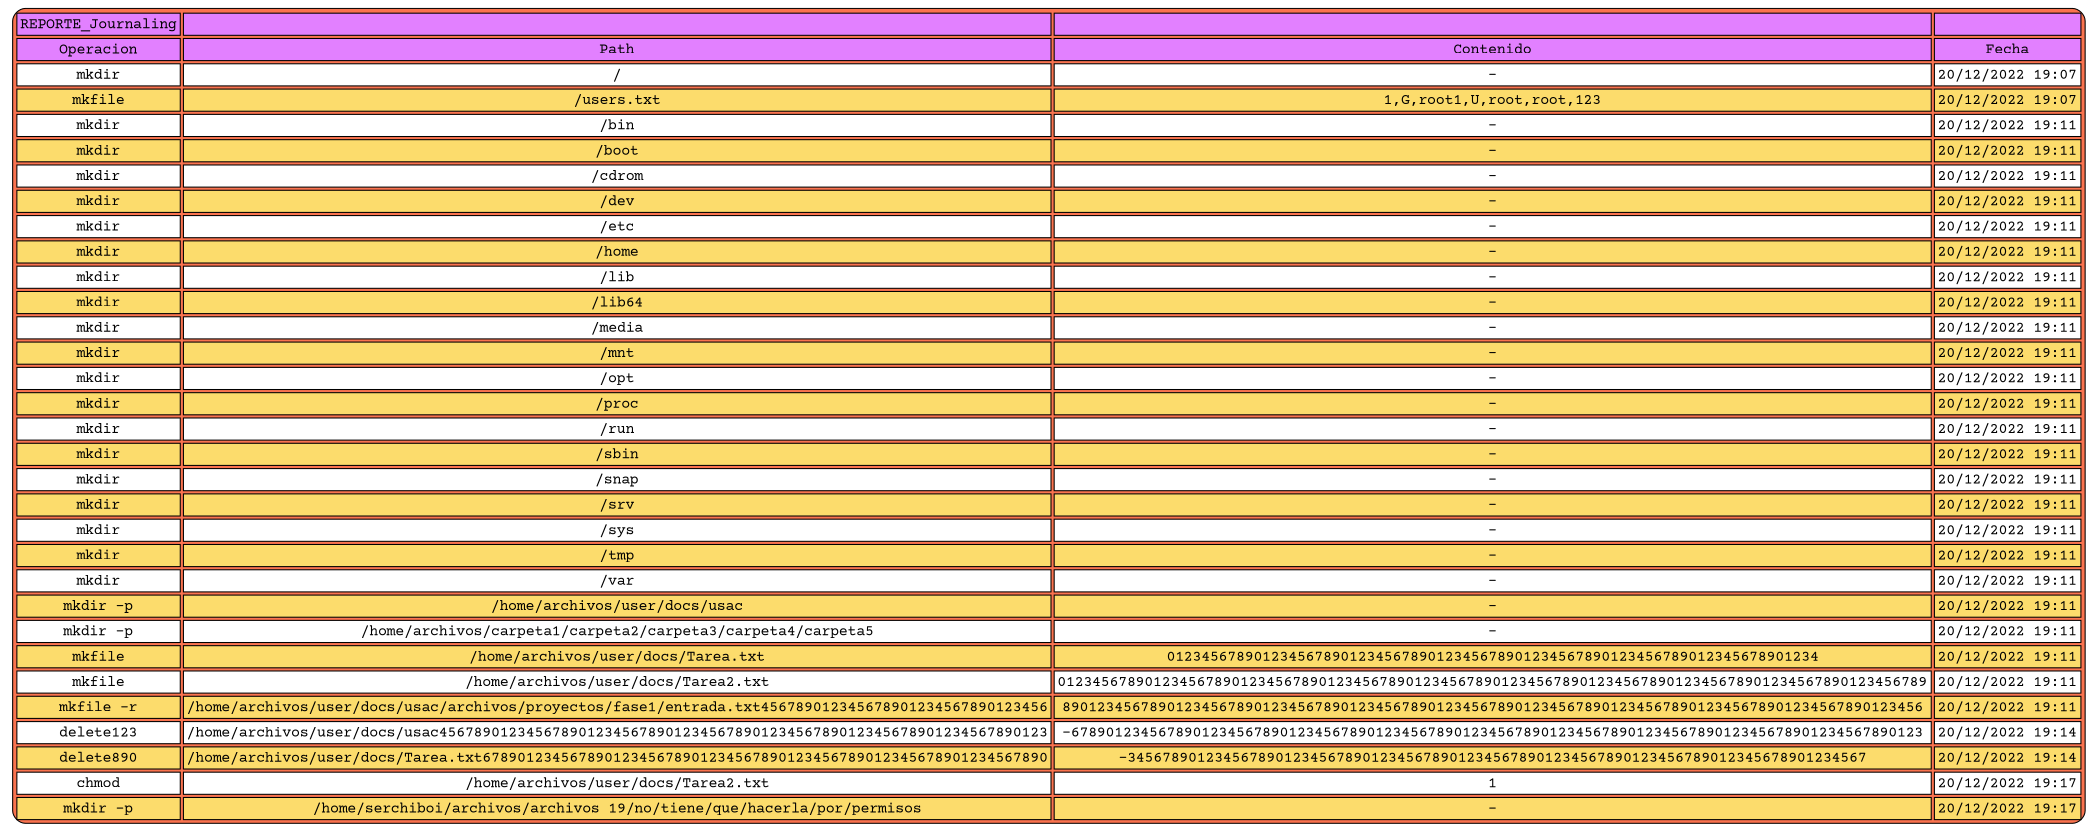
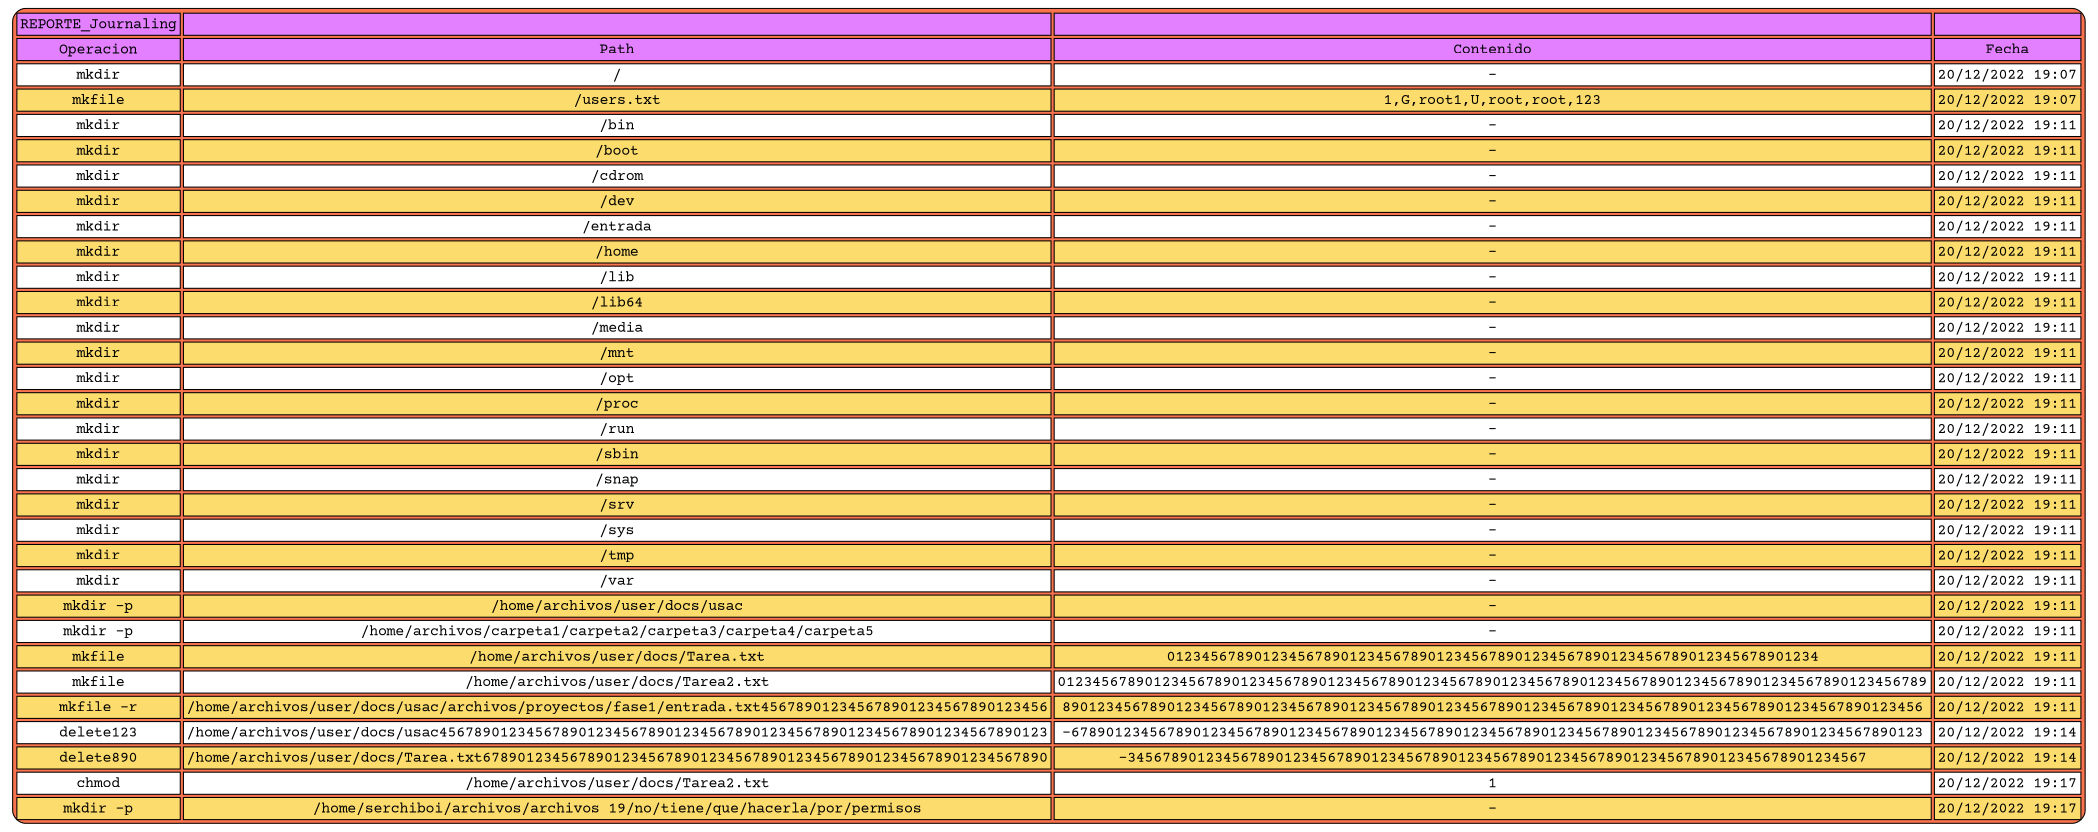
  digraph {
    rankdir=LR
    fontname="Courier Prime"
-   n1 [label=< <TABLE cellspacing="3" cellpadding="2" style="rounded" bgcolor="#fa734f"> <TR>   <TD bgcolor="#e280ff">REPORTE_Journaling</TD>   <TD bgcolor="#e280ff"></TD>   <TD bgcolor="#e280ff"></TD>   <TD bgcolor="#e280ff"></TD>   </TR><TR>   <TD bgcolor="#e280ff">Operacion</TD>   <TD bgcolor="#e280ff">Path</TD>   <TD bgcolor="#e280ff">Contenido</TD>   <TD bgcolor="#e280ff">Fecha</TD>   </TR><TR>   <TD bgcolor="#ffffff">mkdir</TD>   <TD bgcolor="#ffffff">/</TD>   <TD bgcolor="#ffffff">-</TD>   <TD bgcolor="#ffffff">20/12/2022 19:07</TD>   </TR><TR>   <TD bgcolor="#fcdc6c">mkfile</TD>   <TD bgcolor="#fcdc6c">/users.txt</TD>   <TD bgcolor="#fcdc6c">1,G,root1,U,root,root,123</TD>   <TD bgcolor="#fcdc6c">20/12/2022 19:07</TD>   </TR><TR>   <TD bgcolor="#ffffff">mkdir</TD>   <TD bgcolor="#ffffff">/bin</TD>   <TD bgcolor="#ffffff">-</TD>   <TD bgcolor="#ffffff">20/12/2022 19:11</TD>   </TR><TR>   <TD bgcolor="#fcdc6c">mkdir</TD>   <TD bgcolor="#fcdc6c">/boot</TD>   <TD bgcolor="#fcdc6c">-</TD>   <TD bgcolor="#fcdc6c">20/12/2022 19:11</TD>   </TR><TR>   <TD bgcolor="#ffffff">mkdir</TD>   <TD bgcolor="#ffffff">/cdrom</TD>   <TD bgcolor="#ffffff">-</TD>   <TD bgcolor="#ffffff">20/12/2022 19:11</TD>   </TR><TR>   <TD bgcolor="#fcdc6c">mkdir</TD>   <TD bgcolor="#fcdc6c">/dev</TD>   <TD bgcolor="#fcdc6c">-</TD>   <TD bgcolor="#fcdc6c">20/12/2022 19:11</TD>   </TR><TR>   <TD bgcolor="#ffffff">mkdir</TD>   <TD bgcolor="#ffffff">/etc</TD>   <TD bgcolor="#ffffff">-</TD>   <TD bgcolor="#ffffff">20/12/2022 19:11</TD>   </TR><TR>   <TD bgcolor="#fcdc6c">mkdir</TD>   <TD bgcolor="#fcdc6c">/home</TD>   <TD bgcolor="#fcdc6c">-</TD>   <TD bgcolor="#fcdc6c">20/12/2022 19:11</TD>   </TR><TR>   <TD bgcolor="#ffffff">mkdir</TD>   <TD bgcolor="#ffffff">/lib</TD>   <TD bgcolor="#ffffff">-</TD>   <TD bgcolor="#ffffff">20/12/2022 19:11</TD>   </TR><TR>   <TD bgcolor="#fcdc6c">mkdir</TD>   <TD bgcolor="#fcdc6c">/lib64</TD>   <TD bgcolor="#fcdc6c">-</TD>   <TD bgcolor="#fcdc6c">20/12/2022 19:11</TD>   </TR><TR>   <TD bgcolor="#ffffff">mkdir</TD>   <TD bgcolor="#ffffff">/media</TD>   <TD bgcolor="#ffffff">-</TD>   <TD bgcolor="#ffffff">20/12/2022 19:11</TD>   </TR><TR>   <TD bgcolor="#fcdc6c">mkdir</TD>   <TD bgcolor="#fcdc6c">/mnt</TD>   <TD bgcolor="#fcdc6c">-</TD>   <TD bgcolor="#fcdc6c">20/12/2022 19:11</TD>   </TR><TR>   <TD bgcolor="#ffffff">mkdir</TD>   <TD bgcolor="#ffffff">/opt</TD>   <TD bgcolor="#ffffff">-</TD>   <TD bgcolor="#ffffff">20/12/2022 19:11</TD>   </TR><TR>   <TD bgcolor="#fcdc6c">mkdir</TD>   <TD bgcolor="#fcdc6c">/proc</TD>   <TD bgcolor="#fcdc6c">-</TD>   <TD bgcolor="#fcdc6c">20/12/2022 19:11</TD>   </TR><TR>   <TD bgcolor="#ffffff">mkdir</TD>   <TD bgcolor="#ffffff">/run</TD>   <TD bgcolor="#ffffff">-</TD>   <TD bgcolor="#ffffff">20/12/2022 19:11</TD>   </TR><TR>   <TD bgcolor="#fcdc6c">mkdir</TD>   <TD bgcolor="#fcdc6c">/sbin</TD>   <TD bgcolor="#fcdc6c">-</TD>   <TD bgcolor="#fcdc6c">20/12/2022 19:11</TD>   </TR><TR>   <TD bgcolor="#ffffff">mkdir</TD>   <TD bgcolor="#ffffff">/snap</TD>   <TD bgcolor="#ffffff">-</TD>   <TD bgcolor="#ffffff">20/12/2022 19:11</TD>   </TR><TR>   <TD bgcolor="#fcdc6c">mkdir</TD>   <TD bgcolor="#fcdc6c">/srv</TD>   <TD bgcolor="#fcdc6c">-</TD>   <TD bgcolor="#fcdc6c">20/12/2022 19:11</TD>   </TR><TR>   <TD bgcolor="#ffffff">mkdir</TD>   <TD bgcolor="#ffffff">/sys</TD>   <TD bgcolor="#ffffff">-</TD>   <TD bgcolor="#ffffff">20/12/2022 19:11</TD>   </TR><TR>   <TD bgcolor="#fcdc6c">mkdir</TD>   <TD bgcolor="#fcdc6c">/tmp</TD>   <TD bgcolor="#fcdc6c">-</TD>   <TD bgcolor="#fcdc6c">20/12/2022 19:11</TD>   </TR><TR>   <TD bgcolor="#ffffff">mkdir</TD>   <TD bgcolor="#ffffff">/var</TD>   <TD bgcolor="#ffffff">-</TD>   <TD bgcolor="#ffffff">20/12/2022 19:11</TD>   </TR><TR>   <TD bgcolor="#fcdc6c">mkdir -p</TD>   <TD bgcolor="#fcdc6c">/home/archivos/user/docs/usac</TD>   <TD bgcolor="#fcdc6c">-</TD>   <TD bgcolor="#fcdc6c">20/12/2022 19:11</TD>   </TR><TR>   <TD bgcolor="#ffffff">mkdir -p</TD>   <TD bgcolor="#ffffff">/home/archivos/carpeta1/carpeta2/carpeta3/carpeta4/carpeta5</TD>   <TD bgcolor="#ffffff">-</TD>   <TD bgcolor="#ffffff">20/12/2022 19:11</TD>   </TR><TR>   <TD bgcolor="#fcdc6c">mkfile</TD>   <TD bgcolor="#fcdc6c">/home/archivos/user/docs/Tarea.txt</TD>   <TD bgcolor="#fcdc6c">012345678901234567890123456789012345678901234567890123456789012345678901234</TD>   <TD bgcolor="#fcdc6c">20/12/2022 19:11</TD>   </TR><TR>   <TD bgcolor="#ffffff">mkfile</TD>   <TD bgcolor="#ffffff">/home/archivos/user/docs/Tarea2.txt</TD>   <TD bgcolor="#ffffff">0123456789012345678901234567890123456789012345678901234567890123456789012345678901234567890123456789</TD>   <TD bgcolor="#ffffff">20/12/2022 19:11</TD>   </TR><TR>   <TD bgcolor="#fcdc6c">mkfile -r</TD>   <TD bgcolor="#fcdc6c">/home/archivos/user/docs/usac/archivos/proyectos/fase1/entrada.txt456789012345678901234567890123456</TD>   <TD bgcolor="#fcdc6c">890123456789012345678901234567890123456789012345678901234567890123456789012345678901234567890123456</TD>   <TD bgcolor="#fcdc6c">20/12/2022 19:11</TD>   </TR><TR>   <TD bgcolor="#ffffff">delete123</TD>   <TD bgcolor="#ffffff">/home/archivos/user/docs/usac4567890123456789012345678901234567890123456789012345678901234567890123</TD>   <TD bgcolor="#ffffff">-67890123456789012345678901234567890123456789012345678901234567890123456789012345678901234567890123</TD>   <TD bgcolor="#ffffff">20/12/2022 19:14</TD>   </TR><TR>   <TD bgcolor="#fcdc6c">delete890</TD>   <TD bgcolor="#fcdc6c">/home/archivos/user/docs/Tarea.txt67890123456789012345678901234567890123456789012345678901234567890</TD>   <TD bgcolor="#fcdc6c">-3456789012345678901234567890123456789012345678901234567890123456789012345678901234567</TD>   <TD bgcolor="#fcdc6c">20/12/2022 19:14</TD>   </TR><TR>   <TD bgcolor="#ffffff">chmod</TD>   <TD bgcolor="#ffffff">/home/archivos/user/docs/Tarea2.txt</TD>   <TD bgcolor="#ffffff">1</TD>   <TD bgcolor="#ffffff">20/12/2022 19:17</TD>   </TR><TR>   <TD bgcolor="#fcdc6c">mkdir -p</TD>   <TD bgcolor="#fcdc6c">/home/serchiboi/archivos/archivos 19/no/tiene/que/hacerla/por/permisos</TD>   <TD bgcolor="#fcdc6c">-</TD>   <TD bgcolor="#fcdc6c">20/12/2022 19:17</TD>   </TR> </TABLE>> shape=none fontname="Courier Prime"]
+   n1 [label=< <TABLE cellspacing="3" cellpadding="2" style="rounded" bgcolor="#fa734f"> <TR>   <TD bgcolor="#e280ff">REPORTE_Journaling</TD>   <TD bgcolor="#e280ff"></TD>   <TD bgcolor="#e280ff"></TD>   <TD bgcolor="#e280ff"></TD>   </TR><TR>   <TD bgcolor="#e280ff">Operacion</TD>   <TD bgcolor="#e280ff">Path</TD>   <TD bgcolor="#e280ff">Contenido</TD>   <TD bgcolor="#e280ff">Fecha</TD>   </TR><TR>   <TD bgcolor="#ffffff">mkdir</TD>   <TD bgcolor="#ffffff">/</TD>   <TD bgcolor="#ffffff">-</TD>   <TD bgcolor="#ffffff">20/12/2022 19:07</TD>   </TR><TR>   <TD bgcolor="#fcdc6c">mkfile</TD>   <TD bgcolor="#fcdc6c">/users.txt</TD>   <TD bgcolor="#fcdc6c">1,G,root1,U,root,root,123</TD>   <TD bgcolor="#fcdc6c">20/12/2022 19:07</TD>   </TR><TR>   <TD bgcolor="#ffffff">mkdir</TD>   <TD bgcolor="#ffffff">/bin</TD>   <TD bgcolor="#ffffff">-</TD>   <TD bgcolor="#ffffff">20/12/2022 19:11</TD>   </TR><TR>   <TD bgcolor="#fcdc6c">mkdir</TD>   <TD bgcolor="#fcdc6c">/boot</TD>   <TD bgcolor="#fcdc6c">-</TD>   <TD bgcolor="#fcdc6c">20/12/2022 19:11</TD>   </TR><TR>   <TD bgcolor="#ffffff">mkdir</TD>   <TD bgcolor="#ffffff">/cdrom</TD>   <TD bgcolor="#ffffff">-</TD>   <TD bgcolor="#ffffff">20/12/2022 19:11</TD>   </TR><TR>   <TD bgcolor="#fcdc6c">mkdir</TD>   <TD bgcolor="#fcdc6c">/dev</TD>   <TD bgcolor="#fcdc6c">-</TD>   <TD bgcolor="#fcdc6c">20/12/2022 19:11</TD>   </TR><TR>   <TD bgcolor="#ffffff">mkdir</TD>   <TD bgcolor="#ffffff">/entrada</TD>   <TD bgcolor="#ffffff">-</TD>   <TD bgcolor="#ffffff">20/12/2022 19:11</TD>   </TR><TR>   <TD bgcolor="#fcdc6c">mkdir</TD>   <TD bgcolor="#fcdc6c">/home</TD>   <TD bgcolor="#fcdc6c">-</TD>   <TD bgcolor="#fcdc6c">20/12/2022 19:11</TD>   </TR><TR>   <TD bgcolor="#ffffff">mkdir</TD>   <TD bgcolor="#ffffff">/lib</TD>   <TD bgcolor="#ffffff">-</TD>   <TD bgcolor="#ffffff">20/12/2022 19:11</TD>   </TR><TR>   <TD bgcolor="#fcdc6c">mkdir</TD>   <TD bgcolor="#fcdc6c">/lib64</TD>   <TD bgcolor="#fcdc6c">-</TD>   <TD bgcolor="#fcdc6c">20/12/2022 19:11</TD>   </TR><TR>   <TD bgcolor="#ffffff">mkdir</TD>   <TD bgcolor="#ffffff">/media</TD>   <TD bgcolor="#ffffff">-</TD>   <TD bgcolor="#ffffff">20/12/2022 19:11</TD>   </TR><TR>   <TD bgcolor="#fcdc6c">mkdir</TD>   <TD bgcolor="#fcdc6c">/mnt</TD>   <TD bgcolor="#fcdc6c">-</TD>   <TD bgcolor="#fcdc6c">20/12/2022 19:11</TD>   </TR><TR>   <TD bgcolor="#ffffff">mkdir</TD>   <TD bgcolor="#ffffff">/opt</TD>   <TD bgcolor="#ffffff">-</TD>   <TD bgcolor="#ffffff">20/12/2022 19:11</TD>   </TR><TR>   <TD bgcolor="#fcdc6c">mkdir</TD>   <TD bgcolor="#fcdc6c">/proc</TD>   <TD bgcolor="#fcdc6c">-</TD>   <TD bgcolor="#fcdc6c">20/12/2022 19:11</TD>   </TR><TR>   <TD bgcolor="#ffffff">mkdir</TD>   <TD bgcolor="#ffffff">/run</TD>   <TD bgcolor="#ffffff">-</TD>   <TD bgcolor="#ffffff">20/12/2022 19:11</TD>   </TR><TR>   <TD bgcolor="#fcdc6c">mkdir</TD>   <TD bgcolor="#fcdc6c">/sbin</TD>   <TD bgcolor="#fcdc6c">-</TD>   <TD bgcolor="#fcdc6c">20/12/2022 19:11</TD>   </TR><TR>   <TD bgcolor="#ffffff">mkdir</TD>   <TD bgcolor="#ffffff">/snap</TD>   <TD bgcolor="#ffffff">-</TD>   <TD bgcolor="#ffffff">20/12/2022 19:11</TD>   </TR><TR>   <TD bgcolor="#fcdc6c">mkdir</TD>   <TD bgcolor="#fcdc6c">/srv</TD>   <TD bgcolor="#fcdc6c">-</TD>   <TD bgcolor="#fcdc6c">20/12/2022 19:11</TD>   </TR><TR>   <TD bgcolor="#ffffff">mkdir</TD>   <TD bgcolor="#ffffff">/sys</TD>   <TD bgcolor="#ffffff">-</TD>   <TD bgcolor="#ffffff">20/12/2022 19:11</TD>   </TR><TR>   <TD bgcolor="#fcdc6c">mkdir</TD>   <TD bgcolor="#fcdc6c">/tmp</TD>   <TD bgcolor="#fcdc6c">-</TD>   <TD bgcolor="#fcdc6c">20/12/2022 19:11</TD>   </TR><TR>   <TD bgcolor="#ffffff">mkdir</TD>   <TD bgcolor="#ffffff">/var</TD>   <TD bgcolor="#ffffff">-</TD>   <TD bgcolor="#ffffff">20/12/2022 19:11</TD>   </TR><TR>   <TD bgcolor="#fcdc6c">mkdir -p</TD>   <TD bgcolor="#fcdc6c">/home/archivos/user/docs/usac</TD>   <TD bgcolor="#fcdc6c">-</TD>   <TD bgcolor="#fcdc6c">20/12/2022 19:11</TD>   </TR><TR>   <TD bgcolor="#ffffff">mkdir -p</TD>   <TD bgcolor="#ffffff">/home/archivos/carpeta1/carpeta2/carpeta3/carpeta4/carpeta5</TD>   <TD bgcolor="#ffffff">-</TD>   <TD bgcolor="#ffffff">20/12/2022 19:11</TD>   </TR><TR>   <TD bgcolor="#fcdc6c">mkfile</TD>   <TD bgcolor="#fcdc6c">/home/archivos/user/docs/Tarea.txt</TD>   <TD bgcolor="#fcdc6c">012345678901234567890123456789012345678901234567890123456789012345678901234</TD>   <TD bgcolor="#fcdc6c">20/12/2022 19:11</TD>   </TR><TR>   <TD bgcolor="#ffffff">mkfile</TD>   <TD bgcolor="#ffffff">/home/archivos/user/docs/Tarea2.txt</TD>   <TD bgcolor="#ffffff">0123456789012345678901234567890123456789012345678901234567890123456789012345678901234567890123456789</TD>   <TD bgcolor="#ffffff">20/12/2022 19:11</TD>   </TR><TR>   <TD bgcolor="#fcdc6c">mkfile -r</TD>   <TD bgcolor="#fcdc6c">/home/archivos/user/docs/usac/archivos/proyectos/fase1/entrada.txt456789012345678901234567890123456</TD>   <TD bgcolor="#fcdc6c">890123456789012345678901234567890123456789012345678901234567890123456789012345678901234567890123456</TD>   <TD bgcolor="#fcdc6c">20/12/2022 19:11</TD>   </TR><TR>   <TD bgcolor="#ffffff">delete123</TD>   <TD bgcolor="#ffffff">/home/archivos/user/docs/usac4567890123456789012345678901234567890123456789012345678901234567890123</TD>   <TD bgcolor="#ffffff">-67890123456789012345678901234567890123456789012345678901234567890123456789012345678901234567890123</TD>   <TD bgcolor="#ffffff">20/12/2022 19:14</TD>   </TR><TR>   <TD bgcolor="#fcdc6c">delete890</TD>   <TD bgcolor="#fcdc6c">/home/archivos/user/docs/Tarea.txt67890123456789012345678901234567890123456789012345678901234567890</TD>   <TD bgcolor="#fcdc6c">-3456789012345678901234567890123456789012345678901234567890123456789012345678901234567</TD>   <TD bgcolor="#fcdc6c">20/12/2022 19:14</TD>   </TR><TR>   <TD bgcolor="#ffffff">chmod</TD>   <TD bgcolor="#ffffff">/home/archivos/user/docs/Tarea2.txt</TD>   <TD bgcolor="#ffffff">1</TD>   <TD bgcolor="#ffffff">20/12/2022 19:17</TD>   </TR><TR>   <TD bgcolor="#fcdc6c">mkdir -p</TD>   <TD bgcolor="#fcdc6c">/home/serchiboi/archivos/archivos 19/no/tiene/que/hacerla/por/permisos</TD>   <TD bgcolor="#fcdc6c">-</TD>   <TD bgcolor="#fcdc6c">20/12/2022 19:17</TD>   </TR> </TABLE>> shape=none fontname="Courier Prime"]
  }
